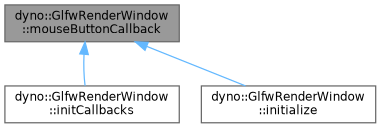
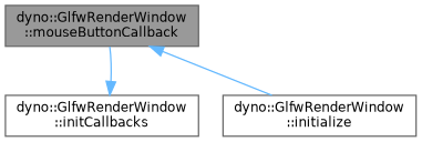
  digraph {
    rankdir=TB
    node [color=grey40 fillcolor=white fontname=Helvetica fontsize=10 shape=box style=filled]
    edge [color=steelblue1 dir=back fontname=Helvetica fontsize=10 labelfontname=Helvetica labelfontsize=10 style=solid]
    n1 [color=gray40 fillcolor=grey60 fontcolor=black height=0.2 label="dyno::GlfwRenderWindow\l::mouseButtonCallback" width=0.4]
    n2 [height=0.2 label="dyno::GlfwRenderWindow\l::initCallbacks" width=0.4]
    n3 [height=0.2 label="dyno::GlfwRenderWindow\l::initialize" width=0.4]
-   n1 -> n2
+   n2 -> n1
    n1 -> n3
  }
